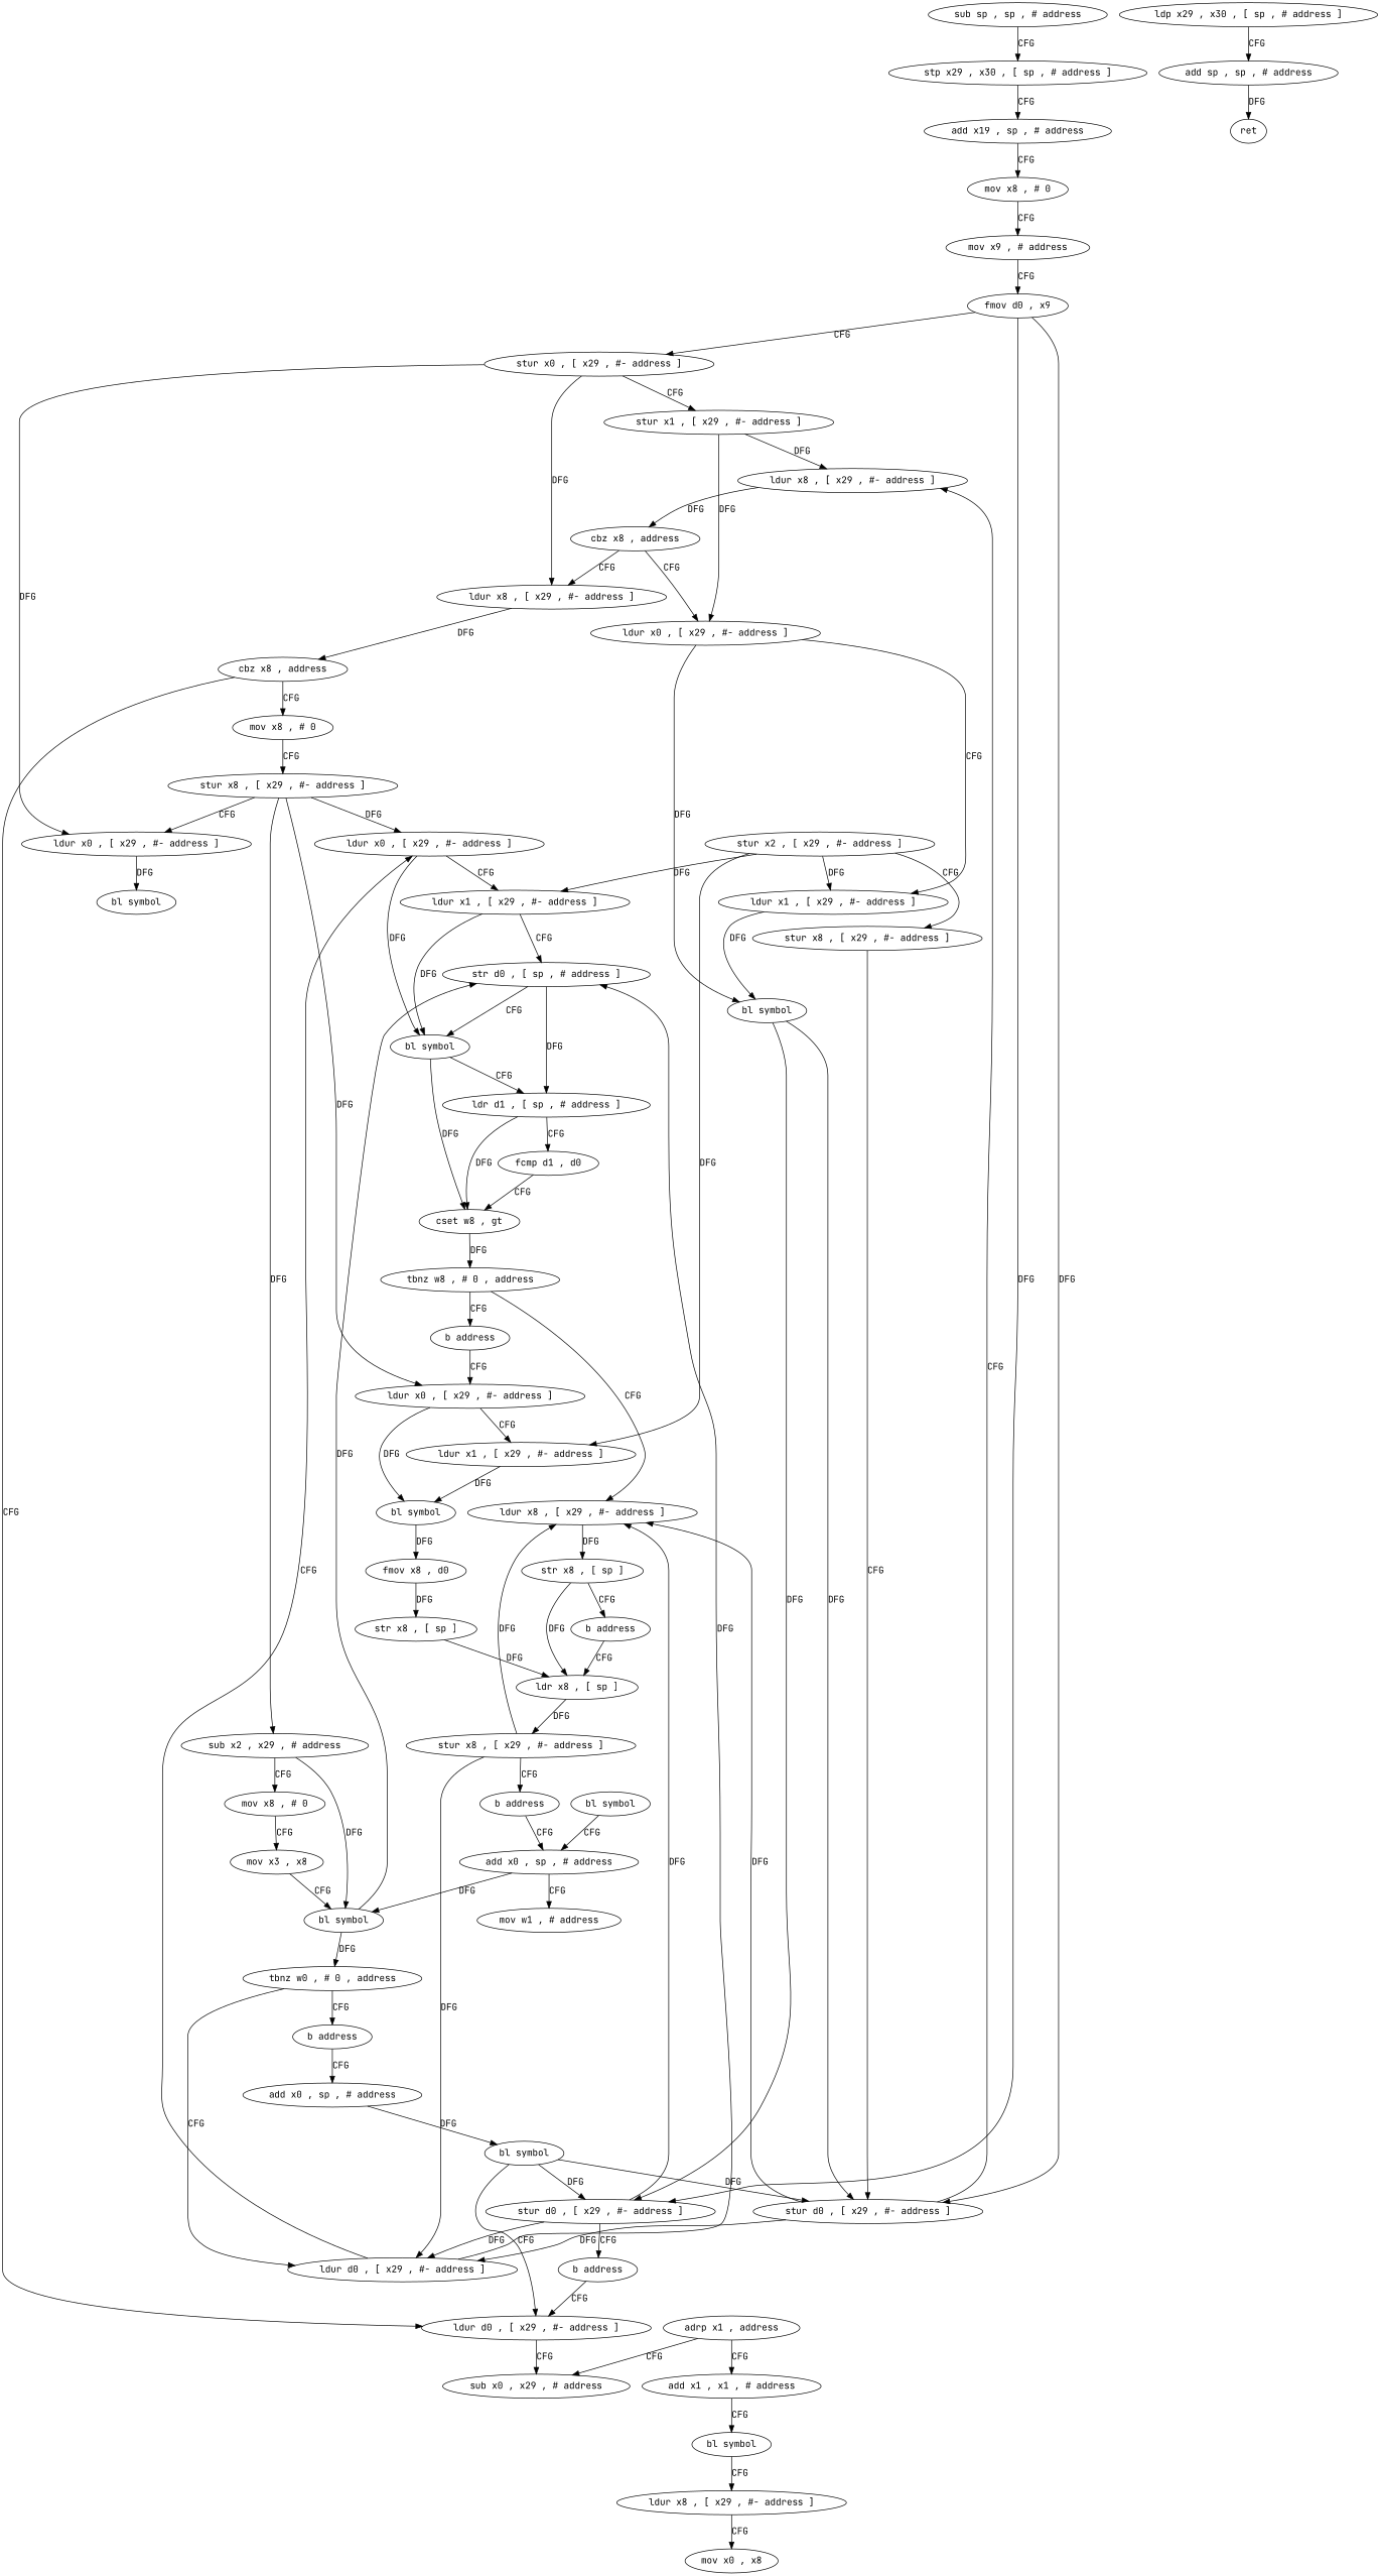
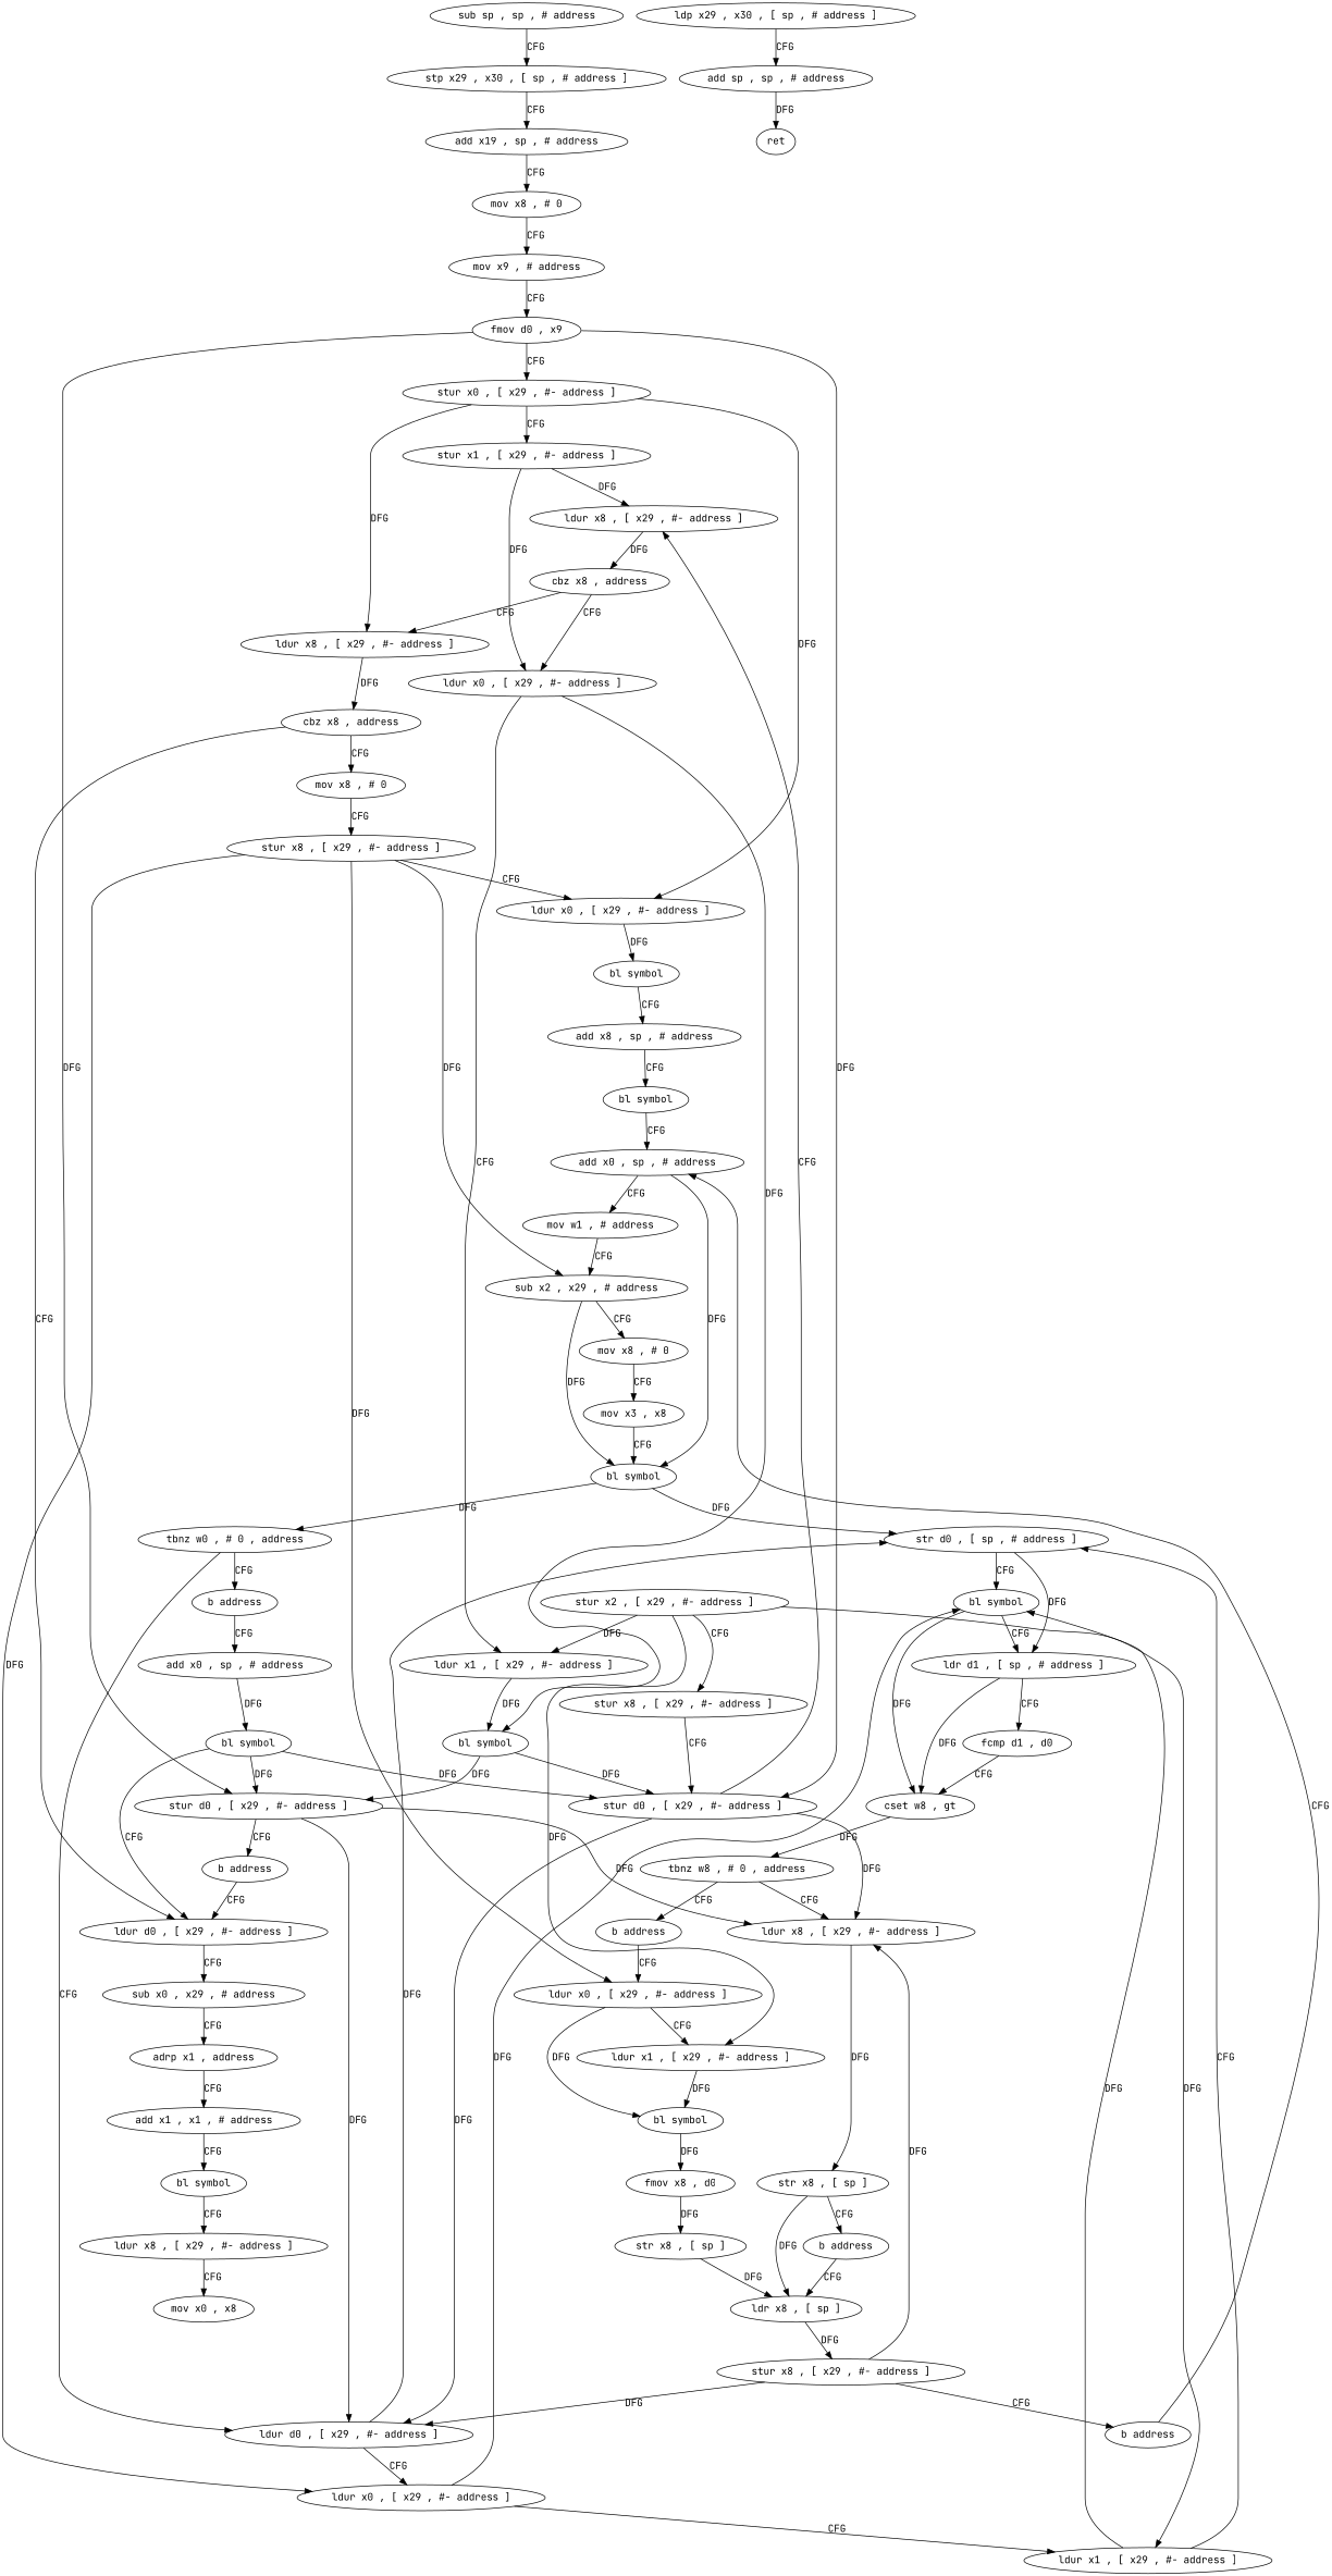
  digraph {
    fontname="JetBrains Mono"
    node [fontname="JetBrains Mono"]
    edge [fontname="JetBrains Mono"]
    n1 [label="sub sp , sp , # address"]
    n2 [label="stp x29 , x30 , [ sp , # address ]"]
    n3 [label="add x19 , sp , # address"]
    n4 [label="mov x8 , # 0"]
    n5 [label="mov x9 , # address"]
    n6 [label="fmov d0 , x9"]
    n7 [label="stur x0 , [ x29 , #- address ]"]
    n8 [label="stur d0 , [ x29 , #- address ]"]
    n9 [label="stur d0 , [ x29 , #- address ]"]
    n10 [label="stur x1 , [ x29 , #- address ]"]
    n11 [label="ldur x8 , [ x29 , #- address ]"]
    n12 [label="ldur x0 , [ x29 , #- address ]"]
    n13 [label="ldur x8 , [ x29 , #- address ]"]
    n14 [label="ldur d0 , [ x29 , #- address ]"]
    n15 [label="ldur x8 , [ x29 , #- address ]"]
    n16 [label="b address"]
    n17 [label="ldur x0 , [ x29 , #- address ]"]
    n18 [label="cbz x8 , address"]
    n19 [label="bl symbol"]
    n20 [label="stur x2 , [ x29 , #- address ]"]
    n21 [label="stur x8 , [ x29 , #- address ]"]
    n22 [label="ldur x1 , [ x29 , #- address ]"]
    n23 [label="ldur x1 , [ x29 , #- address ]"]
    n24 [label="ldur x1 , [ x29 , #- address ]"]
    n25 [label="cbz x8 , address"]
    n26 [label="bl symbol"]
    n27 [label="str d0 , [ sp , # address ]"]
    n28 [label="bl symbol"]
    n29 [label="bl symbol"]
    n30 [label="ldur x0 , [ x29 , #- address ]"]
    n31 [label="str x8 , [ sp ]"]
    n32 [label="ldur d0 , [ x29 , #- address ]"]
    n33 [label="mov x8 , # 0"]
    n34 [label="sub x0 , x29 , # address"]
    n35 [label="stur x8 , [ x29 , #- address ]"]
    n36 [label="adrp x1 , address"]
    n37 [label="ldur x0 , [ x29 , #- address ]"]
    n38 [label="sub x2 , x29 , # address"]
    n39 [label="add x1 , x1 , # address"]
    n40 [label="bl symbol"]
    n41 [label="ldur x8 , [ x29 , #- address ]"]
    n42 [label="mov x0 , x8"]
    n43 [label="ldp x29 , x30 , [ sp , # address ]"]
    n44 [label="add sp , sp , # address"]
    n45 [label=ret]
    n46 [label="bl symbol"]
    n47 [label="mov x8 , # 0"]
+   n48 [label="add x8 , sp , # address"]
    n49 [label="bl symbol"]
    n50 [label="add x0 , sp , # address"]
    n51 [label="mov w1 , # address"]
    n52 [label="tbnz w0 , # 0 , address"]
    n53 [label="ldr d1 , [ sp , # address ]"]
    n54 [label="cset w8 , gt"]
    n55 [label="fcmp d1 , d0"]
    n56 [label="tbnz w8 , # 0 , address"]
    n57 [label="b address"]
    n58 [label="b address"]
    n59 [label="ldr x8 , [ sp ]"]
    n60 [label="b address"]
    n61 [label="add x0 , sp , # address"]
    n62 [label="bl symbol"]
    n63 [label="stur x8 , [ x29 , #- address ]"]
    n64 [label="b address"]
    n65 [label="fmov x8 , d0"]
    n66 [label="str x8 , [ sp ]"]
    n67 [label="mov x3 , x8"]
    n1 -> n2 [label=CFG]
    n2 -> n3 [label=CFG]
    n3 -> n4 [label=CFG]
    n4 -> n5 [label=CFG]
    n5 -> n6 [label=CFG]
    n6 -> n7 [label=CFG]
    n6 -> n8 [label=DFG]
    n6 -> n9 [label=DFG]
    n7 -> n10 [label=CFG]
    n7 -> n11 [label=DFG]
    n7 -> n12 [label=DFG]
    n8 -> n13 [label=CFG]
    n8 -> n14 [label=DFG]
    n8 -> n15 [label=DFG]
    n9 -> n14 [label=DFG]
    n9 -> n15 [label=DFG]
    n9 -> n16 [label=CFG]
    n10 -> n13 [label=DFG]
    n10 -> n17 [label=DFG]
    n11 -> n18 [label=DFG]
    n12 -> n19 [label=DFG]
    n13 -> n25 [label=DFG]
    n14 -> n27 [label=DFG]
    n14 -> n30 [label=CFG]
    n15 -> n31 [label=DFG]
    n16 -> n32 [label=CFG]
    n17 -> n22 [label=CFG]
    n17 -> n26 [label=DFG]
    n18 -> n32 [label=CFG]
    n18 -> n33 [label=CFG]
+   n19 -> n48 [label=CFG]
    n20 -> n21 [label=CFG]
    n20 -> n22 [label=DFG]
    n20 -> n23 [label=DFG]
    n20 -> n24 [label=DFG]
    n21 -> n8 [label=CFG]
    n22 -> n26 [label=DFG]
    n23 -> n27 [label=CFG]
    n23 -> n28 [label=DFG]
    n24 -> n29 [label=DFG]
    n25 -> n11 [label=CFG]
    n25 -> n17 [label=CFG]
    n26 -> n8 [label=DFG]
    n26 -> n9 [label=DFG]
    n27 -> n28 [label=CFG]
    n27 -> n53 [label=DFG]
    n28 -> n53 [label=CFG]
    n28 -> n54 [label=DFG]
    n29 -> n65 [label=DFG]
    n30 -> n23 [label=CFG]
    n30 -> n28 [label=DFG]
    n31 -> n58 [label=CFG]
    n31 -> n59 [label=DFG]
    n32 -> n34 [label=CFG]
    n33 -> n35 [label=CFG]
-   n36 -> n34 [label=CFG]
+   n34 -> n36 [label=CFG]
    n35 -> n12 [label=CFG]
    n35 -> n30 [label=DFG]
    n35 -> n37 [label=DFG]
    n35 -> n38 [label=DFG]
    n36 -> n39 [label=CFG]
    n37 -> n24 [label=CFG]
    n37 -> n29 [label=DFG]
    n38 -> n46 [label=DFG]
    n38 -> n47 [label=CFG]
    n39 -> n40 [label=CFG]
    n40 -> n41 [label=CFG]
    n41 -> n42 [label=CFG]
    n43 -> n44 [label=CFG]
    n44 -> n45 [label=DFG]
    n46 -> n27 [label=DFG]
    n46 -> n52 [label=DFG]
    n47 -> n67 [label=CFG]
+   n48 -> n49 [label=CFG]
    n49 -> n50 [label=CFG]
    n50 -> n46 [label=DFG]
    n50 -> n51 [label=CFG]
+   n51 -> n38 [label=CFG]
    n52 -> n14 [label=CFG]
    n52 -> n60 [label=CFG]
    n53 -> n54 [label=DFG]
    n53 -> n55 [label=CFG]
    n54 -> n56 [label=DFG]
    n55 -> n54 [label=CFG]
    n56 -> n15 [label=CFG]
    n56 -> n57 [label=CFG]
    n57 -> n37 [label=CFG]
    n58 -> n59 [label=CFG]
    n59 -> n63 [label=DFG]
    n60 -> n61 [label=CFG]
    n61 -> n62 [label=DFG]
    n62 -> n8 [label=DFG]
    n62 -> n9 [label=DFG]
    n62 -> n32 [label=CFG]
    n63 -> n14 [label=DFG]
    n63 -> n15 [label=DFG]
    n63 -> n64 [label=CFG]
    n64 -> n50 [label=CFG]
    n65 -> n66 [label=DFG]
    n66 -> n59 [label=DFG]
    n67 -> n46 [label=CFG]
  }
